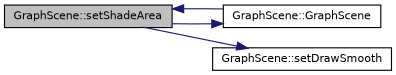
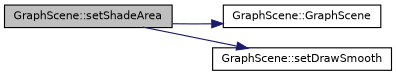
  digraph {
    rankdir=LR
    node [color=black fillcolor=white fontname=Helvetica fontsize=10 shape=record style=filled]
    edge [color=midnightblue fontname=Helvetica fontsize=10 labelfontname=Helvetica labelfontsize=10 style=solid]
    n1 [fillcolor=grey75 fontcolor=black height=0.2 label="GraphScene::setShadeArea" width=0.4]
    n2 [height=0.2 label="GraphScene::GraphScene" width=0.4]
    n3 [height=0.2 label="GraphScene::setDrawSmooth" width=0.4]
    n1 -> n2
    n1 -> n3
-   n2 -> n1
  }
